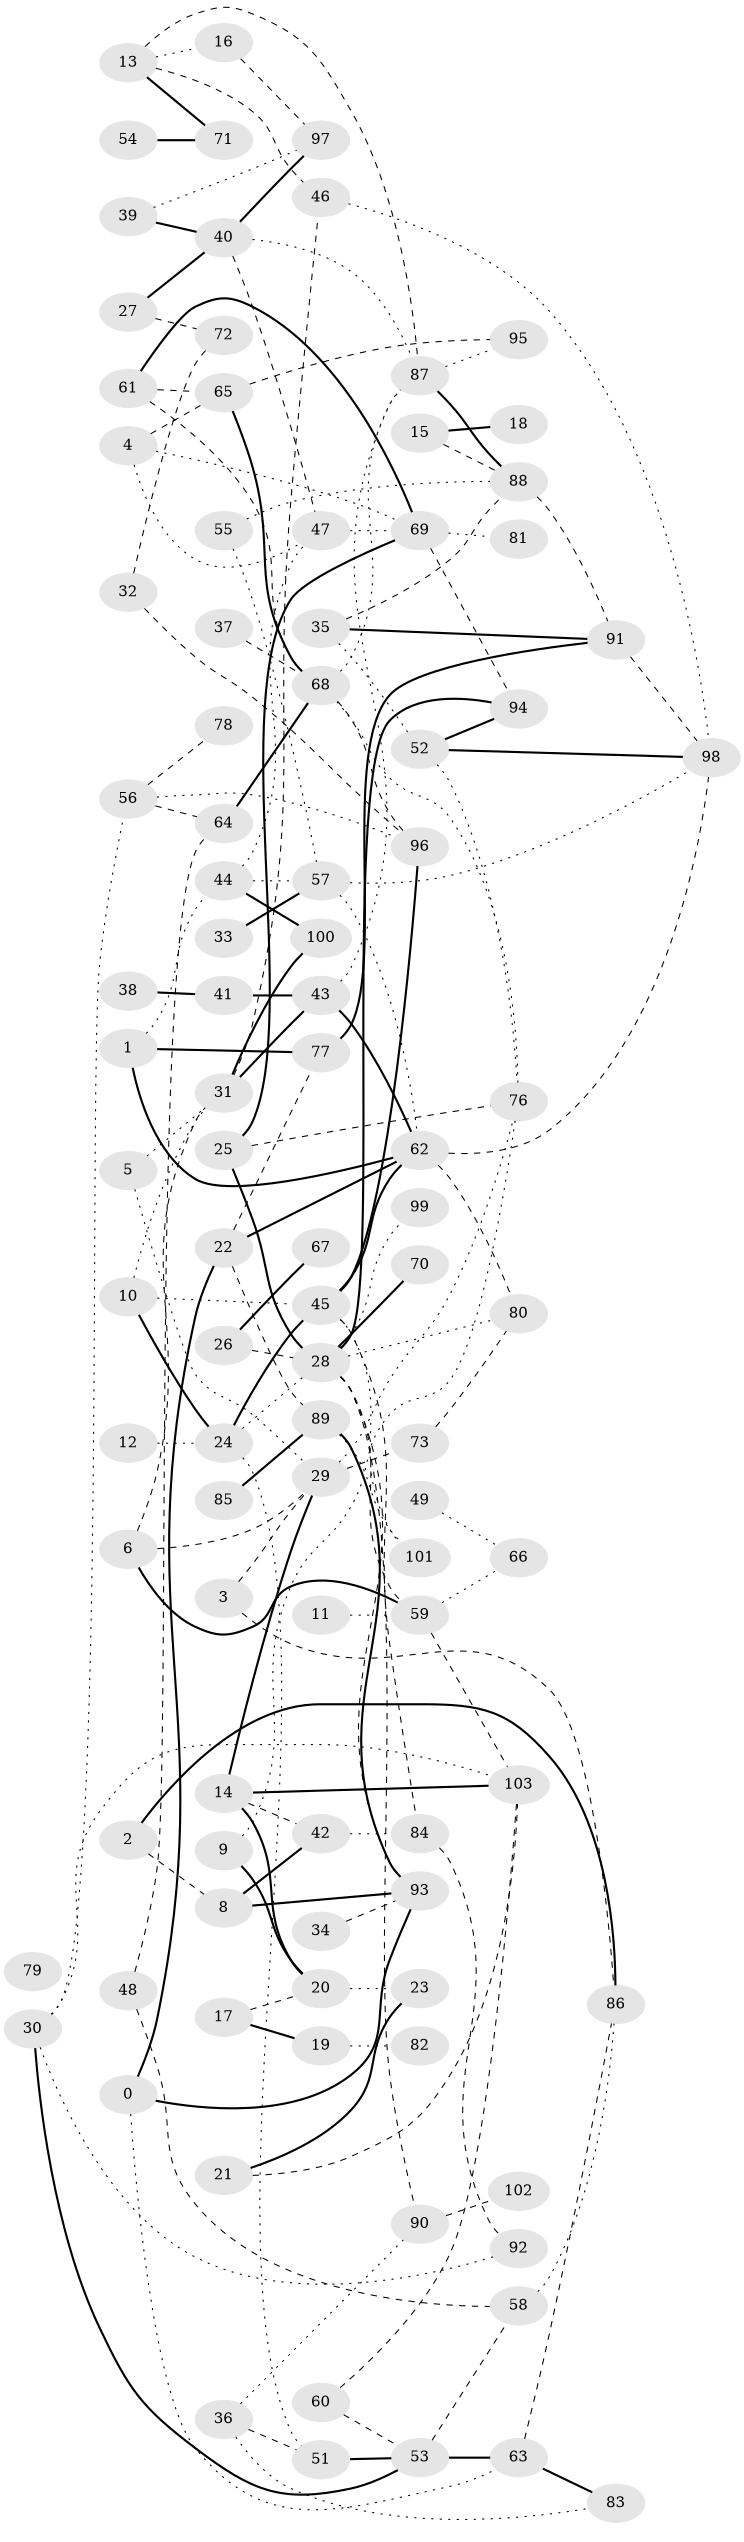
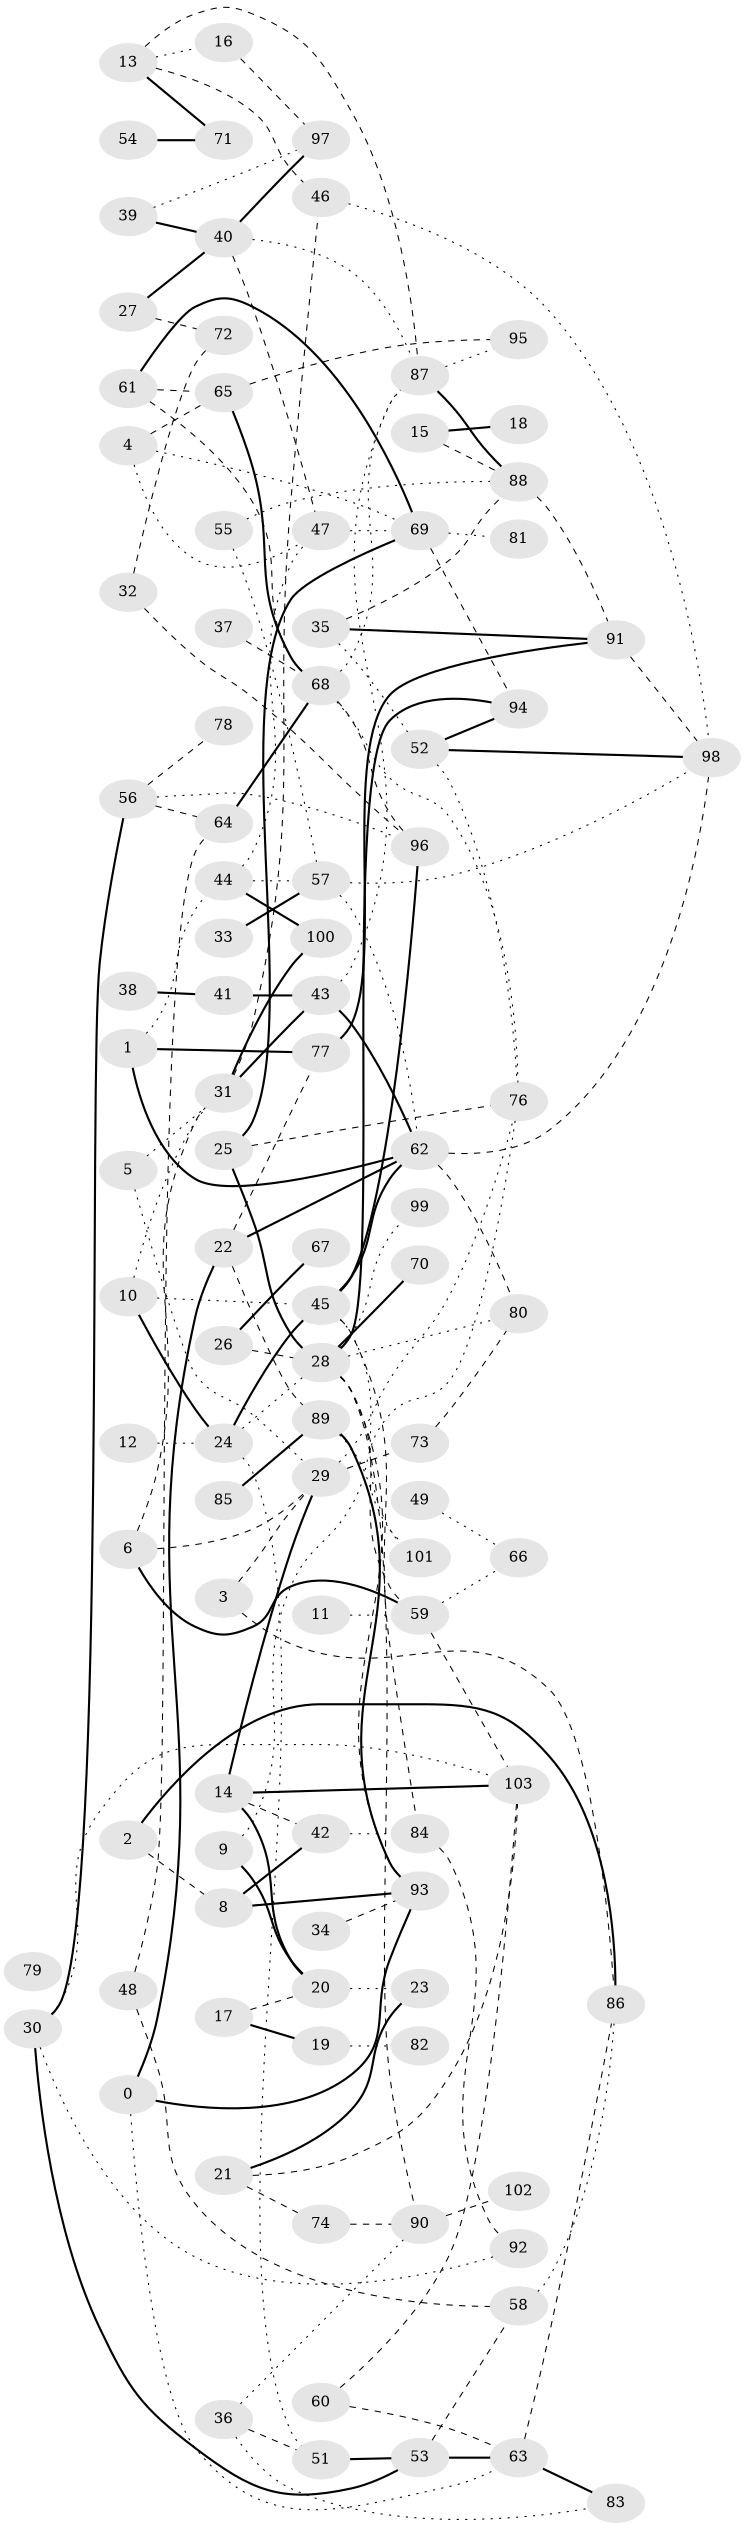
  graph {
    rankdir=LR
    node [color=gray90 style=filled]
    edge [style=dashed]
    1
    44
    62
    77
    47
    100
    57
    80
    98
    91
    2
    8
    86
    93
    42
    3
    29
    76
    73
    4
    65
    69
    68
    95
    94
    81
    5
    31
    46
    43
    6
    59
    103
    66
    n35 [label=0]
    22
    63
    89
    83
    84
    9
    20
    23
    10
    24
    45
    28
    51
    96
    101
    11
    12
    13
    16
    71
    87
    97
    88
    14
    15
    18
    17
    19
    82
    21
+   74
    90
    70
    99
    53
    25
    26
    67
    27
    40
    72
    102
    30
    56
    92
    58
    64
    78
    32
    33
    34
    35
    52
    36
    37
    38
    41
    39
    48
    49
    54
    55
    60
    61
    79
    85
    1 -- 44 [style=dotted]
    1 -- 62 [style=bold]
    1 -- 77 [style=bold]
    44 -- 47 [style=dotted]
    44 -- 100 [style=bold]
    44 -- 57 [style=dotted]
    62 -- 80
    62 -- 98
    77 -- 91 [style=bold]
    47 -- 69 [style=dotted]
    57 -- 62 [style=dotted]
    57 -- 98 [style=dotted]
    91 -- 98
    2 -- 8
    2 -- 86 [style=bold]
    8 -- 93 [style=bold]
    8 -- 42 [style=bold]
    42 -- 84 [style=dotted]
    3 -- 86
    3 -- 29
    29 -- 76 [style=dotted]
    29 -- 73
    73 -- 80
    4 -- 47 [style=dotted]
    4 -- 65
    4 -- 69 [style=dotted]
    65 -- 68 [style=bold]
    65 -- 95
    69 -- 94
    69 -- 81 [style=dotted]
    68 -- 76 [style=dotted]
    68 -- 96
    68 -- 87 [style=dotted]
    5 -- 29 [style=dotted]
    5 -- 31 [style=dotted]
    31 -- 100 [style=bold]
    31 -- 46
    31 -- 43 [style=bold]
    46 -- 98 [style=dotted]
    43 -- 62 [style=bold]
    43 -- 87 [style=dotted]
    6 -- 29
    6 -- 31
    6 -- 59 [style=bold]
    59 -- 103
    59 -- 66 [style=dotted]
    n35 -- 93 [style=bold]
    n35 -- 22 [style=bold]
    n35 -- 63 [style=dotted]
    22 -- 62 [style=bold]
    22 -- 77
    22 -- 89
    63 -- 86
    63 -- 83 [style=bold]
    89 -- 93 [style=bold]
    89 -- 101 [style=dotted]
    84 -- 92
    9 -- 76 [style=dotted]
    9 -- 20 [style=bold]
    20 -- 23 [style=dotted]
    10 -- 31 [style=dotted]
    10 -- 24 [style=bold]
    10 -- 45 [style=dotted]
    24 -- 45 [style=bold]
    24 -- 28 [style=dotted]
    24 -- 51 [style=dotted]
    45 -- 62 [style=bold]
    45 -- 84
    45 -- 96 [style=bold]
    45 -- 101 [style=dotted]
    28 -- 80 [style=dotted]
    28 -- 93
    28 -- 94 [style=bold]
    28 -- 59
    28 -- 90
    28 -- 70 [style=bold]
    28 -- 99 [style=dotted]
    51 -- 53 [style=bold]
    11 -- 59 [style=dotted]
    12 -- 24 [style=dotted]
    13 -- 46
    13 -- 16 [style=dotted]
    13 -- 71 [style=bold]
    13 -- 87
    16 -- 97
    87 -- 95 [style=dotted]
    87 -- 88 [style=bold]
    88 -- 91
    14 -- 42
    14 -- 29 [style=bold]
    14 -- 103 [style=bold]
    14 -- 20 [style=bold]
    15 -- 88
    15 -- 18 [style=bold]
    17 -- 20
    17 -- 19 [style=bold]
    19 -- 82 [style=dotted]
    21 -- 103
    21 -- 23 [style=bold]
+   21 -- 74
+   74 -- 90
    90 -- 102
    53 -- 63 [style=bold]
    53 -- 58
    25 -- 76
    25 -- 69 [style=bold]
    25 -- 28 [style=bold]
    26 -- 28
    26 -- 67 [style=bold]
    27 -- 40 [style=bold]
    27 -- 72
    40 -- 47
    40 -- 87 [style=dotted]
    40 -- 97 [style=bold]
    30 -- 103 [style=dotted]
    30 -- 53 [style=bold]
-   30 -- 56 [style=dotted]
+   30 -- 56 [style=bold]
    30 -- 92 [style=dotted]
    56 -- 96 [style=dotted]
    56 -- 64
    56 -- 78
    58 -- 86 [style=dotted]
    64 -- 68 [style=bold]
    32 -- 96
    32 -- 72
    33 -- 57 [style=bold]
    34 -- 93
    35 -- 91 [style=bold]
    35 -- 88
    35 -- 52 [style=dotted]
    52 -- 98 [style=bold]
    52 -- 76 [style=dotted]
    52 -- 94 [style=bold]
    36 -- 83 [style=dotted]
    36 -- 51
    36 -- 90 [style=dotted]
    37 -- 68
    38 -- 41 [style=bold]
    41 -- 43 [style=bold]
    39 -- 97 [style=dotted]
    39 -- 40 [style=bold]
    48 -- 58
    48 -- 64
    49 -- 66 [style=dotted]
    54 -- 71 [style=bold]
    55 -- 57 [style=dotted]
    55 -- 88 [style=dotted]
    60 -- 103
-   60 -- 53
+   60 -- 63
    61 -- 65
    61 -- 69 [style=bold]
    61 -- 68
    85 -- 89 [style=bold]
  }
